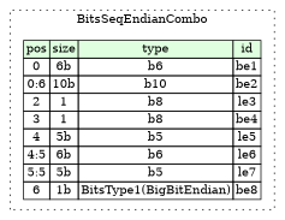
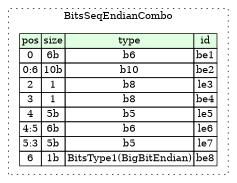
  digraph {
    rankdir=LR
-   n1 [label=<<TABLE BORDER="0" CELLBORDER="1" CELLSPACING="0"> 			<TR><TD BGCOLOR="#E0FFE0">pos</TD><TD BGCOLOR="#E0FFE0">size</TD><TD BGCOLOR="#E0FFE0">type</TD><TD BGCOLOR="#E0FFE0">id</TD></TR> 			<TR><TD PORT="be1_pos">0</TD><TD PORT="be1_size">6b</TD><TD>b6</TD><TD PORT="be1_type">be1</TD></TR> 			<TR><TD PORT="be2_pos">0:6</TD><TD PORT="be2_size">10b</TD><TD>b10</TD><TD PORT="be2_type">be2</TD></TR> 			<TR><TD PORT="le3_pos">2</TD><TD PORT="le3_size">1</TD><TD>b8</TD><TD PORT="le3_type">le3</TD></TR> 			<TR><TD PORT="be4_pos">3</TD><TD PORT="be4_size">1</TD><TD>b8</TD><TD PORT="be4_type">be4</TD></TR> 			<TR><TD PORT="le5_pos">4</TD><TD PORT="le5_size">5b</TD><TD>b5</TD><TD PORT="le5_type">le5</TD></TR> 			<TR><TD PORT="le6_pos">4:5</TD><TD PORT="le6_size">6b</TD><TD>b6</TD><TD PORT="le6_type">le6</TD></TR> 			<TR><TD PORT="le7_pos">5:5</TD><TD PORT="le7_size">5b</TD><TD>b5</TD><TD PORT="le7_type">le7</TD></TR> 			<TR><TD PORT="be8_pos">6</TD><TD PORT="be8_size">1b</TD><TD>BitsType1(BigBitEndian)</TD><TD PORT="be8_type">be8</TD></TR> 		</TABLE>> shape=plaintext]
+   n1 [label=<<TABLE BORDER="0" CELLBORDER="1" CELLSPACING="0"> 			<TR><TD BGCOLOR="#E0FFE0">pos</TD><TD BGCOLOR="#E0FFE0">size</TD><TD BGCOLOR="#E0FFE0">type</TD><TD BGCOLOR="#E0FFE0">id</TD></TR> 			<TR><TD PORT="be1_pos">0</TD><TD PORT="be1_size">6b</TD><TD>b6</TD><TD PORT="be1_type">be1</TD></TR> 			<TR><TD PORT="be2_pos">0:6</TD><TD PORT="be2_size">10b</TD><TD>b10</TD><TD PORT="be2_type">be2</TD></TR> 			<TR><TD PORT="le3_pos">2</TD><TD PORT="le3_size">1</TD><TD>b8</TD><TD PORT="le3_type">le3</TD></TR> 			<TR><TD PORT="be4_pos">3</TD><TD PORT="be4_size">1</TD><TD>b8</TD><TD PORT="be4_type">be4</TD></TR> 			<TR><TD PORT="le5_pos">4</TD><TD PORT="le5_size">5b</TD><TD>b5</TD><TD PORT="le5_type">le5</TD></TR> 			<TR><TD PORT="le6_pos">4:5</TD><TD PORT="le6_size">6b</TD><TD>b6</TD><TD PORT="le6_type">le6</TD></TR> 			<TR><TD PORT="le7_pos">5:3</TD><TD PORT="le7_size">5b</TD><TD>b5</TD><TD PORT="le7_type">le7</TD></TR> 			<TR><TD PORT="be8_pos">6</TD><TD PORT="be8_size">1b</TD><TD>BitsType1(BigBitEndian)</TD><TD PORT="be8_type">be8</TD></TR> 		</TABLE>> shape=plaintext]
    subgraph cluster_1 {
      label=BitsSeqEndianCombo
      style=dotted
      n1
    }
  }
